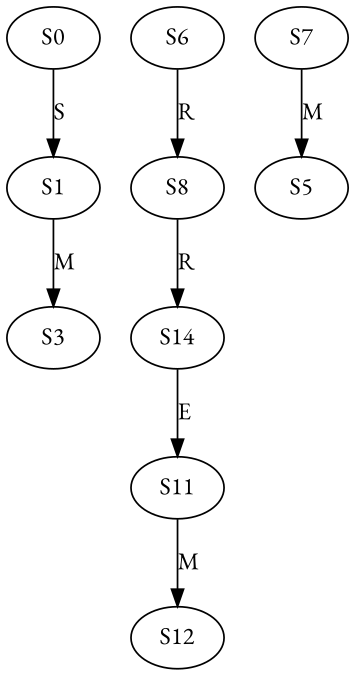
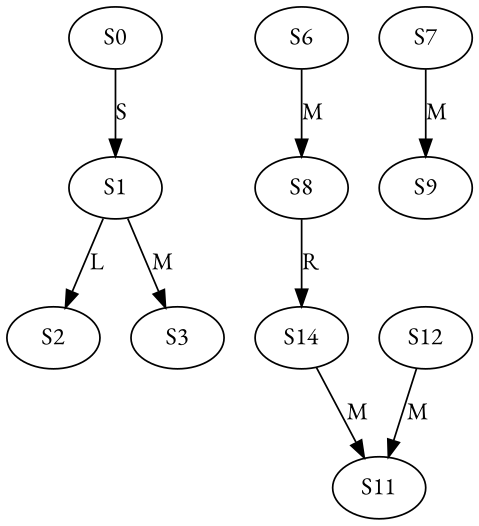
  strict digraph {
    fontname="EB Garamond"
    node [fontname="EB Garamond"]
    edge [fontname="EB Garamond"]
    S0
    S1
+   S2
    S3
    S6
    S8
    S7
-   S9 [label=S5]
+   S9
    n9 [label=S14]
    S11
    S12
    S0 -> S1 [label=S]
+   S1 -> S2 [label=L]
    S1 -> S3 [label=M]
-   S6 -> S8 [label=R]
+   S6 -> S8 [label=M]
    S8 -> n9 [label=R]
    S7 -> S9 [label=M]
-   n9 -> S11 [label=E]
-   S11 -> S12 [label=M]
+   n9 -> S11 [label=M]
+   S12 -> S11 [label=M]
  }
